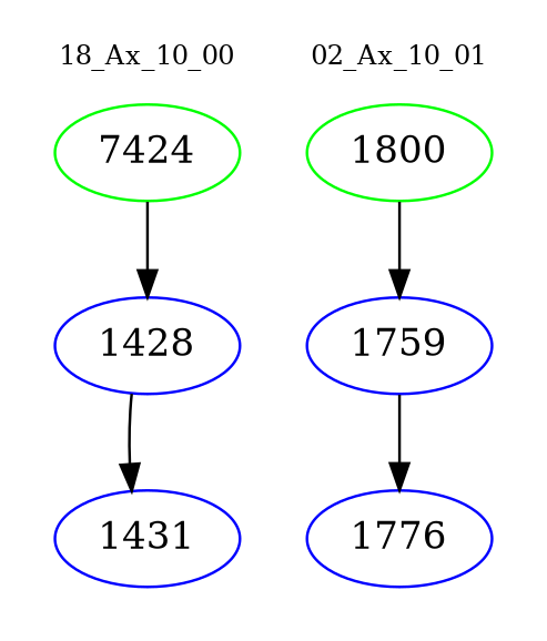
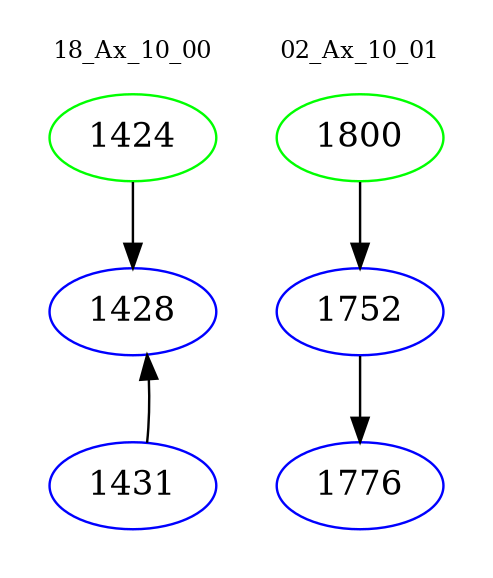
  digraph {
    node [color=blue]
    edge [color=black]
-   n1 [color=green label=7424]
+   n1 [color=green label=1424]
    n2 [label=1428]
    n3 [label=1431]
    n4 [color=green label=1800]
-   n5 [label=1759]
+   n5 [label=1752]
    n6 [label=1776]
    subgraph cluster_1 {
      color=white
      fontsize=10
      label="18_Ax_10_00"
      n1
      n2
      n3
    }
    subgraph cluster_2 {
      color=white
      fontsize=10
      label="02_Ax_10_01"
      n4
      n5
      n6
    }
    n1 -> n2
-   n2 -> n3
+   n3 -> n2
    n4 -> n5
    n5 -> n6
  }
